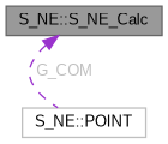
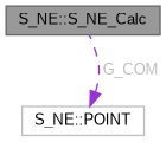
  digraph {
    fontname="Liberation Sans"
    node [fontname="Liberation Sans" fontsize=10 shape=box style=filled]
    n1 [color=gray40 fillcolor=grey60 fontcolor=black height=0.2 label="S_NE::S_NE_Calc" width=0.4]
    n2 [color=grey75 fillcolor=white height=0.2 label="S_NE::POINT" width=0.4]
-   n1 -> n2 [color=darkorchid3 dir=back fontcolor=grey fontname="Liberation Sans" fontsize=10 label=" G_COM" labelfontname=Helvetica labelfontsize=10 style=dashed]
+   n2 -> n1 [color=darkorchid3 dir=back fontcolor=grey fontname="Liberation Sans" fontsize=10 label=" G_COM" labelfontname=Helvetica labelfontsize=10 style=dashed]
  }
